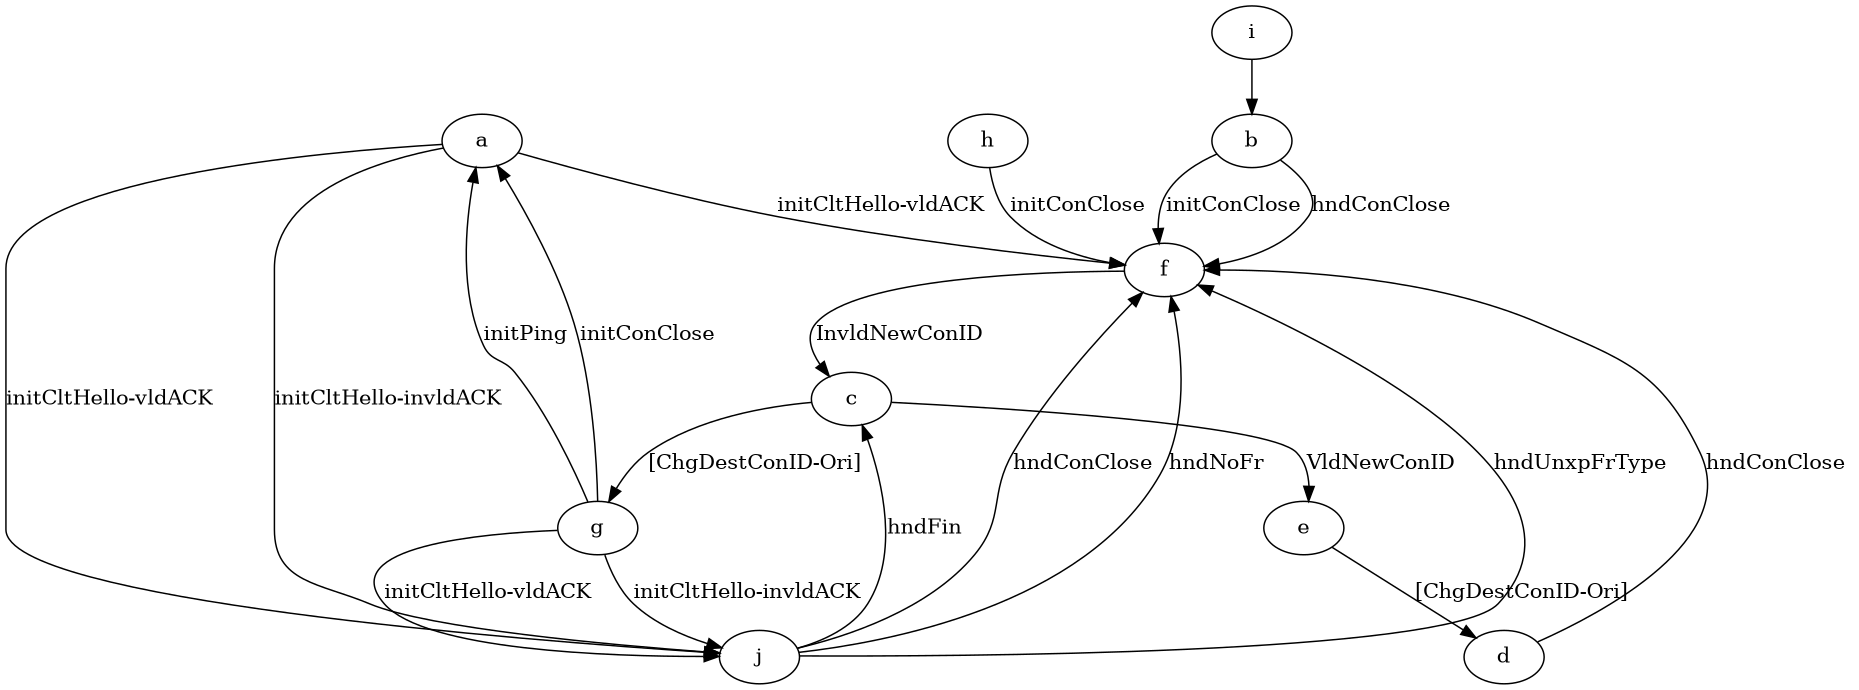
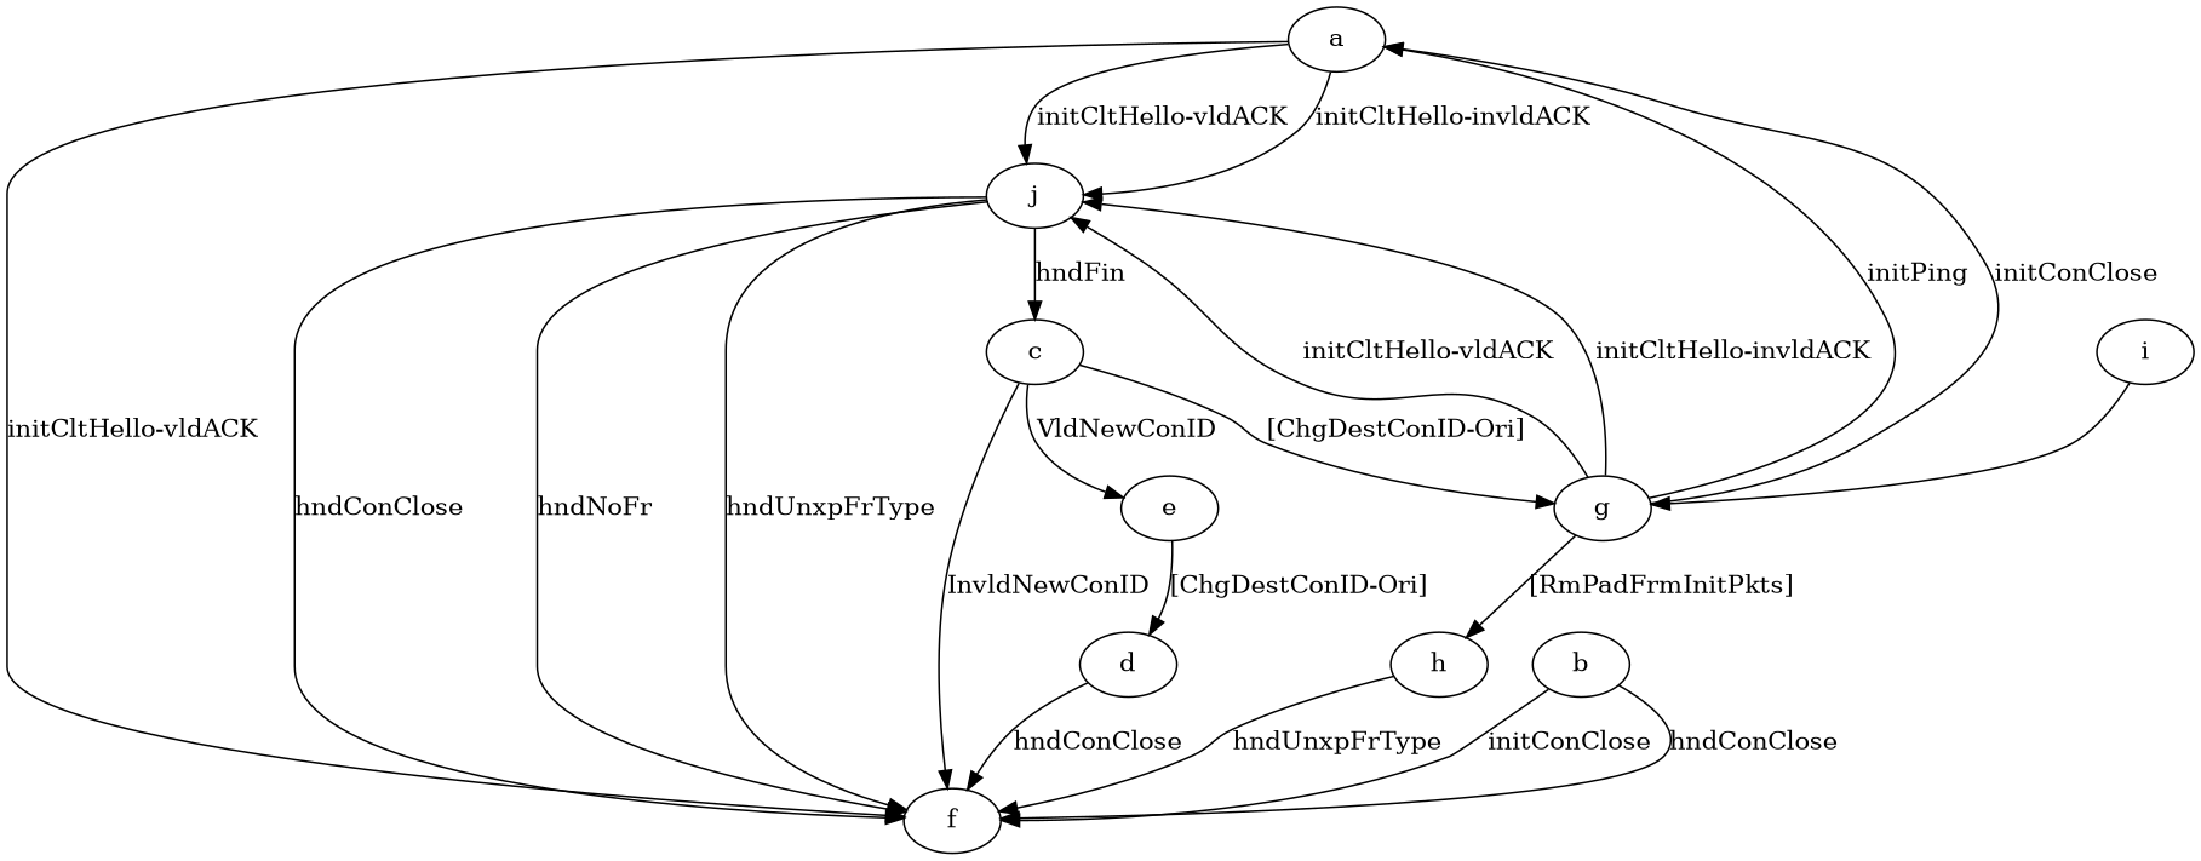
  digraph {
    a
    f
    j
    h
    c
    b
    e
    g
    d
    i
    a -> f [label="initCltHello-vldACK "]
    a -> j [label="initCltHello-vldACK "]
    a -> j [label="initCltHello-invldACK "]
    j -> f [label="hndConClose "]
    j -> f [label="hndNoFr "]
    j -> f [label="hndUnxpFrType "]
    j -> c [label="hndFin "]
-   h -> f [label="initConClose "]
-   f -> c [label="InvldNewConID "]
+   h -> f [label="hndUnxpFrType "]
+   c -> f [label="InvldNewConID "]
    c -> e [label="VldNewConID "]
    c -> g [label="[ChgDestConID-Ori] "]
    b -> f [label="initConClose "]
    b -> f [label="hndConClose "]
    e -> d [label="[ChgDestConID-Ori] "]
    g -> a [label="initPing "]
    g -> a [label="initConClose "]
    g -> j [label="initCltHello-vldACK "]
    g -> j [label="initCltHello-invldACK "]
+   g -> h [label="[RmPadFrmInitPkts] "]
    d -> f [label="hndConClose "]
-   i -> b
+   i -> g
  }
